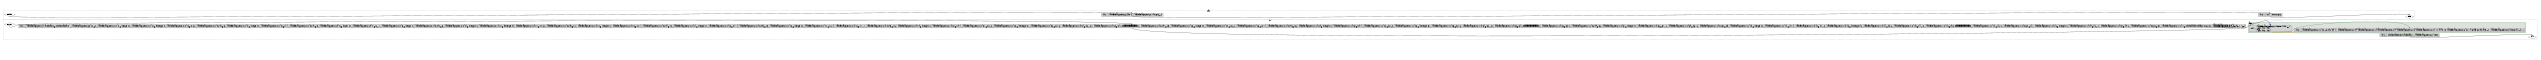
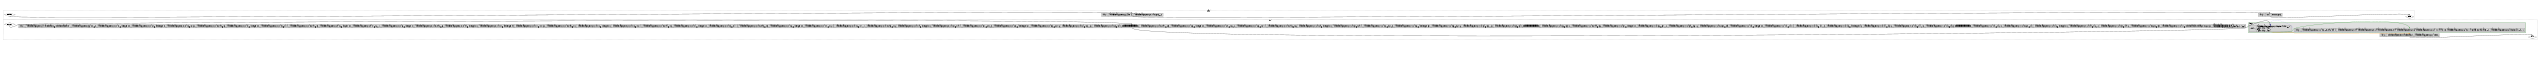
  digraph {
    rankdir=LR
    node [fillcolor=lightgrey shape=record style=filled]
    edge [color=black constraint=true headport=n style="solid,bold" tailport=s weight=10]
    n1 [label="{\<bb\ 4\>:\l|[valid_files/align-nest.c:20:17\ discrim\ 1]\ if\ (k\ \<=\ 1)\l\ \ goto\ \<bb\ 3\>;\ [INV]\lelse\l\ \ goto\ \<bb\ 5\>;\ [INV]\l}"]
    n2 [label="{\<bb\ 3\>:\l|[valid_files/align-nest.c:21:12]\ _51\ =\ D.2798\ /[ex]\ 4;\l|[valid_files/align-nest.c:21:19]\ [valid_files/align-nest.c:21:12]\ [valid_files/align-nest.c:21:9]\ [valid_files/align-nest.c:21:6]\ [valid_files/align-nest.c:21:12]\ (*s.1)[k]\{lb:\ 0\ sz:\ [valid_files/align-nest.c:21:6]\ _51\ *\ 4\}.mi\{off:\ D.2796\}.value\ =\ 0;\l|[valid_files/align-nest.c:20:24\ discrim\ 3]\ k\ =\ k\ +\ 1;\l}"]
    n3 [label="{\<bb\ 5\>:\l|__builtin_stack_restore\ (saved_stack.2);\l|[valid_files/align-nest.c:22:1]\ return;\l}"]
    n4 [fillcolor=white label=ENTRY shape=Mdiamond]
    n5 [fillcolor=white label=EXIT shape=Mdiamond]
    n6 [label="{\<bb\ 2\>:\l|[valid_files/align-nest.c:4:1]\ saved_stack.2\ =\ __builtin_stack_save\ ();\l|[valid_files/align-nest.c:15:3]\ n.0\ =\ n;\l|[valid_files/align-nest.c:10:10]\ _1\ =\ (sizetype)\ n.0;\l|[valid_files/align-nest.c:10:10]\ _2\ =\ (bitsizetype)\ _1;\l|[valid_files/align-nest.c:10:10]\ _3\ =\ _2\ *\ 32;\l|[valid_files/align-nest.c:10:10]\ D.2790\ =\ _3;\l|[valid_files/align-nest.c:10:10]\ _4\ =\ (sizetype)\ n.0;\l|[valid_files/align-nest.c:10:10]\ _5\ =\ _4\ *\ 4;\l|[valid_files/align-nest.c:10:10]\ D.2791\ =\ _5;\l|[valid_files/align-nest.c:12:9]\ _6\ =\ (long\ int)\ n.0;\l|[valid_files/align-nest.c:12:9]\ _7\ =\ _6\ +\ -1;\l|[valid_files/align-nest.c:10:10]\ _8\ =\ (sizetype)\ _7;\l|[valid_files/align-nest.c:10:10]\ D.2792\ =\ _8;\l|[valid_files/align-nest.c:10:10]\ _9\ =\ (sizetype)\ n.0;\l|[valid_files/align-nest.c:10:10]\ _10\ =\ (bitsizetype)\ _9;\l|[valid_files/align-nest.c:10:10]\ _11\ =\ _10\ *\ 32;\l|[valid_files/align-nest.c:10:10]\ D.2793\ =\ _11;\l|[valid_files/align-nest.c:10:10]\ _12\ =\ (sizetype)\ n.0;\l|[valid_files/align-nest.c:10:10]\ _13\ =\ _12\ *\ 4;\l|[valid_files/align-nest.c:10:10]\ D.2794\ =\ _13;\l|[valid_files/align-nest.c:10:10]\ _14\ =\ (sizetype)\ n.0;\l|[valid_files/align-nest.c:10:10]\ _15\ =\ _14\ *\ 4;\l|[valid_files/align-nest.c:10:10]\ D.2795\ =\ _15;\l|[valid_files/align-nest.c:10:10]\ _16\ =\ (sizetype)\ n.0;\l|[valid_files/align-nest.c:10:10]\ _17\ =\ _16\ *\ 4;\l|[valid_files/align-nest.c:10:10]\ _18\ =\ _17\ +\ 1;\l|[valid_files/align-nest.c:10:10]\ D.2796\ =\ _18;\l|[valid_files/align-nest.c:10:10]\ _19\ =\ (sizetype)\ n.0;\l|[valid_files/align-nest.c:10:10]\ _20\ =\ _19\ *\ 4;\l|[valid_files/align-nest.c:10:10]\ _21\ =\ _20\ +\ 5;\l|[valid_files/align-nest.c:10:10]\ _22\ =\ (bitsizetype)\ _21;\l|[valid_files/align-nest.c:10:10]\ _23\ =\ _22\ *\ 8;\l|[valid_files/align-nest.c:10:10]\ _24\ =\ _23\ +\ 31;\l|[valid_files/align-nest.c:10:10]\ _25\ =\ _24\ &\ 0xffffffffffffffffffffffffffffffe0;\l|[valid_files/align-nest.c:10:10]\ D.2797\ =\ _25;\l|[valid_files/align-nest.c:10:10]\ _26\ =\ (sizetype)\ n.0;\l|[valid_files/align-nest.c:10:10]\ _27\ =\ _26\ +\ 2;\l|[valid_files/align-nest.c:10:10]\ _28\ =\ _27\ *\ 4;\l|[valid_files/align-nest.c:10:10]\ D.2798\ =\ _28;\l|[valid_files/align-nest.c:17:12]\ _29\ =\ (sizetype)\ n.0;\l|[valid_files/align-nest.c:17:12]\ _30\ =\ _29\ *\ 4;\l|[valid_files/align-nest.c:17:12]\ _31\ =\ _30\ +\ 5;\l|[valid_files/align-nest.c:17:12]\ _32\ =\ (bitsizetype)\ _31;\l|[valid_files/align-nest.c:17:12]\ _33\ =\ _32\ *\ 8;\l|[valid_files/align-nest.c:17:12]\ _34\ =\ _33\ +\ 31;\l|[valid_files/align-nest.c:17:12]\ _35\ =\ _34\ &\ 0xffffffffffffffffffffffffffffffe0;\l|[valid_files/align-nest.c:17:12]\ _36\ =\ _35\ *\ 2;\l|[valid_files/align-nest.c:17:12]\ D.2799\ =\ _36;\l|[valid_files/align-nest.c:17:12]\ _37\ =\ (sizetype)\ n.0;\l|[valid_files/align-nest.c:17:12]\ _38\ =\ _37\ +\ 2;\l|[valid_files/align-nest.c:17:12]\ _39\ =\ _38\ *\ 8;\l|[valid_files/align-nest.c:17:12]\ D.2800\ =\ _39;\l|[valid_files/align-nest.c:17:12]\ _40\ =\ (sizetype)\ n.0;\l|[valid_files/align-nest.c:17:12]\ _41\ =\ _40\ *\ 4;\l|[valid_files/align-nest.c:17:12]\ _42\ =\ _41\ +\ 5;\l|[valid_files/align-nest.c:17:12]\ _43\ =\ (bitsizetype)\ _42;\l|[valid_files/align-nest.c:17:12]\ _44\ =\ _43\ *\ 8;\l|[valid_files/align-nest.c:17:12]\ _45\ =\ _44\ +\ 31;\l|[valid_files/align-nest.c:17:12]\ _46\ =\ _45\ &\ 0xffffffffffffffffffffffffffffffe0;\l|[valid_files/align-nest.c:17:12]\ _47\ =\ _46\ *\ 2;\l|[valid_files/align-nest.c:17:12]\ D.2801\ =\ _47;\l|[valid_files/align-nest.c:17:12]\ _48\ =\ (sizetype)\ n.0;\l|[valid_files/align-nest.c:17:12]\ _49\ =\ _48\ +\ 2;\l|[valid_files/align-nest.c:17:12]\ _50\ =\ _49\ *\ 8;\l|[valid_files/align-nest.c:17:12]\ D.2802\ =\ _50;\l|[valid_files/align-nest.c:17:12]\ s.1\ =\ __builtin_alloca_with_align\ (D.2802,\ 32);\l|[valid_files/align-nest.c:20:10]\ k\ =\ 0;\l[valid_files/align-nest.c:20:3]\ goto\ \<bb\ 4\>;\ [INV]\l}"]
    n7 [fillcolor=white label=ENTRY shape=Mdiamond]
    n8 [fillcolor=white label=EXIT shape=Mdiamond]
    n9 [label="{\<bb\ 2\>:\l|[valid_files/align-nest.c:26:3]\ foo\ (2);\l|[valid_files/align-nest.c:27:10]\ D.2805\ =\ 0;\l}"]
    n10 [label="{\<bb\ 3\>:\l|\<L0\>:\l|return\ D.2805;\l}"]
    subgraph cluster_1 {
      color=black
      label="foo ()"
      style=dashed
      n3
      n4
      n5
      n6
      subgraph cluster_2 {
        color=darkgreen
        fillcolor=grey88
-       label="align 1"
+       label="loop 1"
        labeljust=l
        penwidth=2
        style=filled
        n1
        n2
      }
    }
    subgraph cluster_3 {
      color=black
      label="main ()"
      style=dashed
      n7
      n8
      n9
      n10
    }
    n1 -> n2 [color=forestgreen]
    n1 -> n3 [color=darkorange]
    n2 -> n1 [color=blue constraint=false style="dotted,bold"]
    n3 -> n5
    n4 -> n5 [style=invis color="" weight=""]
    n4 -> n6 [weight=100]
    n6 -> n1 [weight=100]
    n7 -> n8 [style=invis color="" weight=""]
    n7 -> n9 [weight=100]
    n9 -> n10 [weight=100]
    n10 -> n8
  }
